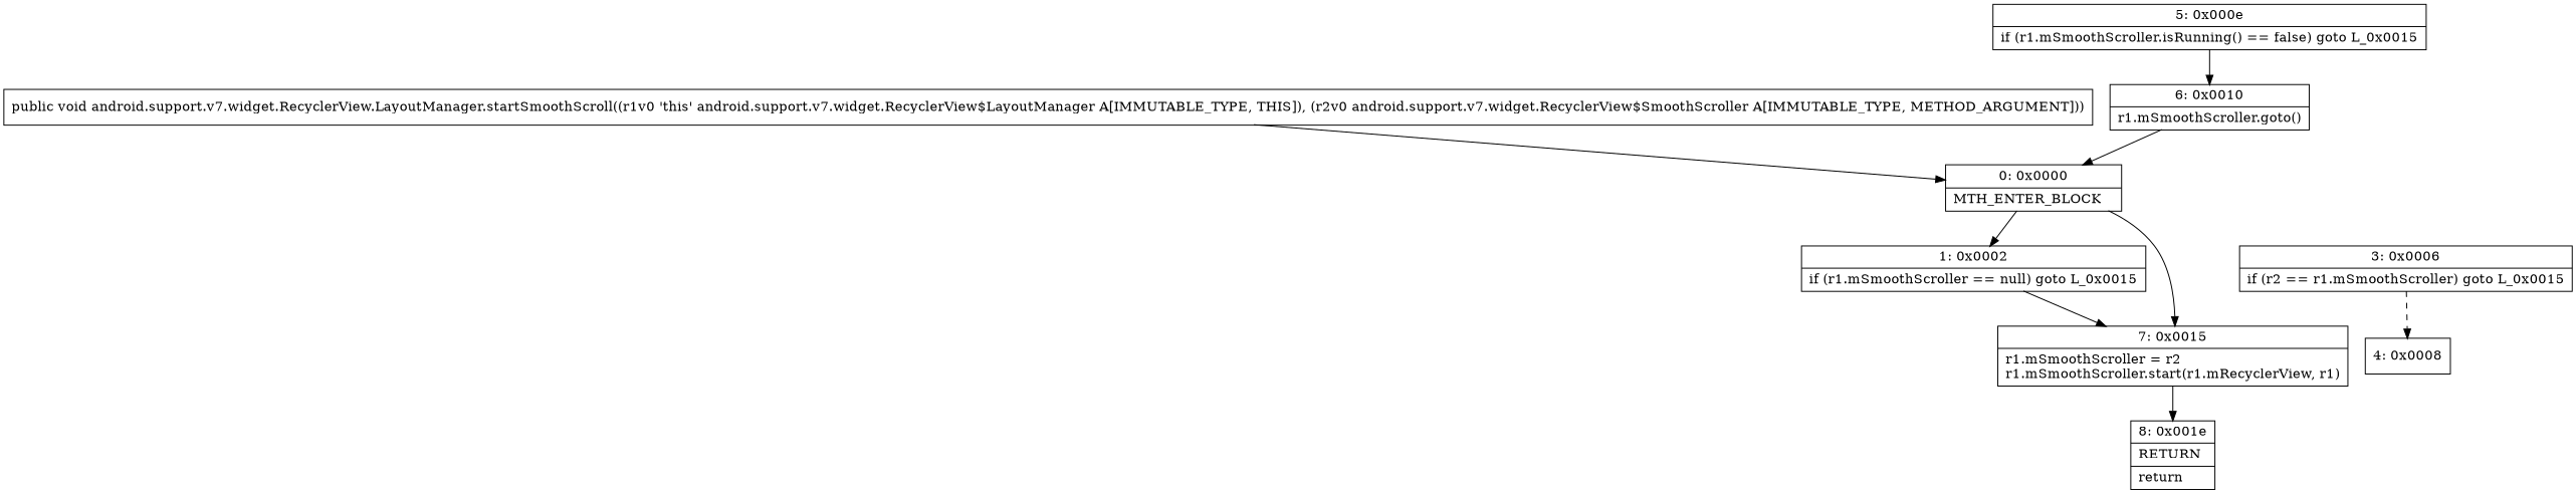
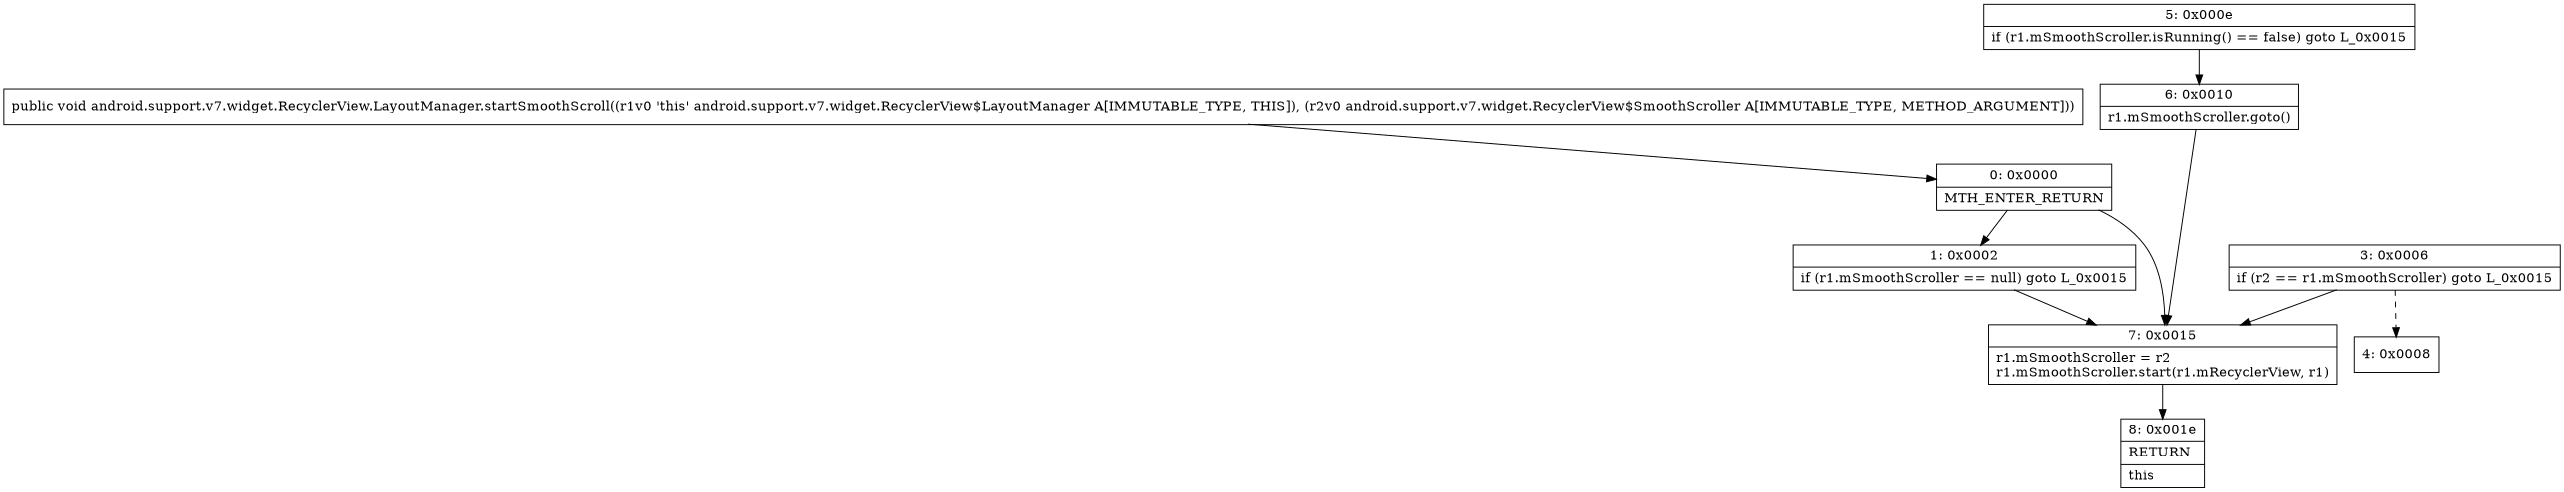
  digraph {
    fontname="DejaVu Serif"
    node [fontname="DejaVu Serif" shape=record]
    edge [fontname="DejaVu Serif"]
-   n1 [label="{0\:\ 0x0000|MTH_ENTER_BLOCK\l}"]
+   n1 [label="{0\:\ 0x0000|MTH_ENTER_RETURN\l}"]
    n2 [label="{1\:\ 0x0002|if (r1.mSmoothScroller == null) goto L_0x0015\l}"]
    n3 [label="{7\:\ 0x0015|r1.mSmoothScroller = r2\lr1.mSmoothScroller.start(r1.mRecyclerView, r1)\l}"]
-   n4 [label="{8\:\ 0x001e|RETURN\l|return\l}"]
+   n4 [label="{8\:\ 0x001e|RETURN\l|this\l}"]
    n5 [label="{3\:\ 0x0006|if (r2 == r1.mSmoothScroller) goto L_0x0015\l}"]
    n6 [label="{4\:\ 0x0008}"]
    n7 [label="{5\:\ 0x000e|if (r1.mSmoothScroller.isRunning() == false) goto L_0x0015\l}"]
    n8 [label="{6\:\ 0x0010|r1.mSmoothScroller.goto()\l}"]
    n9 [label="{public void android.support.v7.widget.RecyclerView.LayoutManager.startSmoothScroll((r1v0 'this' android.support.v7.widget.RecyclerView$LayoutManager A[IMMUTABLE_TYPE, THIS]), (r2v0 android.support.v7.widget.RecyclerView$SmoothScroller A[IMMUTABLE_TYPE, METHOD_ARGUMENT])) }"]
    n1 -> n2
    n1 -> n3
    n2 -> n3
    n3 -> n4
+   n5 -> n3
    n5 -> n6 [style=dashed]
    n7 -> n8 [style=solid]
-   n8 -> n1
+   n8 -> n3
    n9 -> n1
  }
